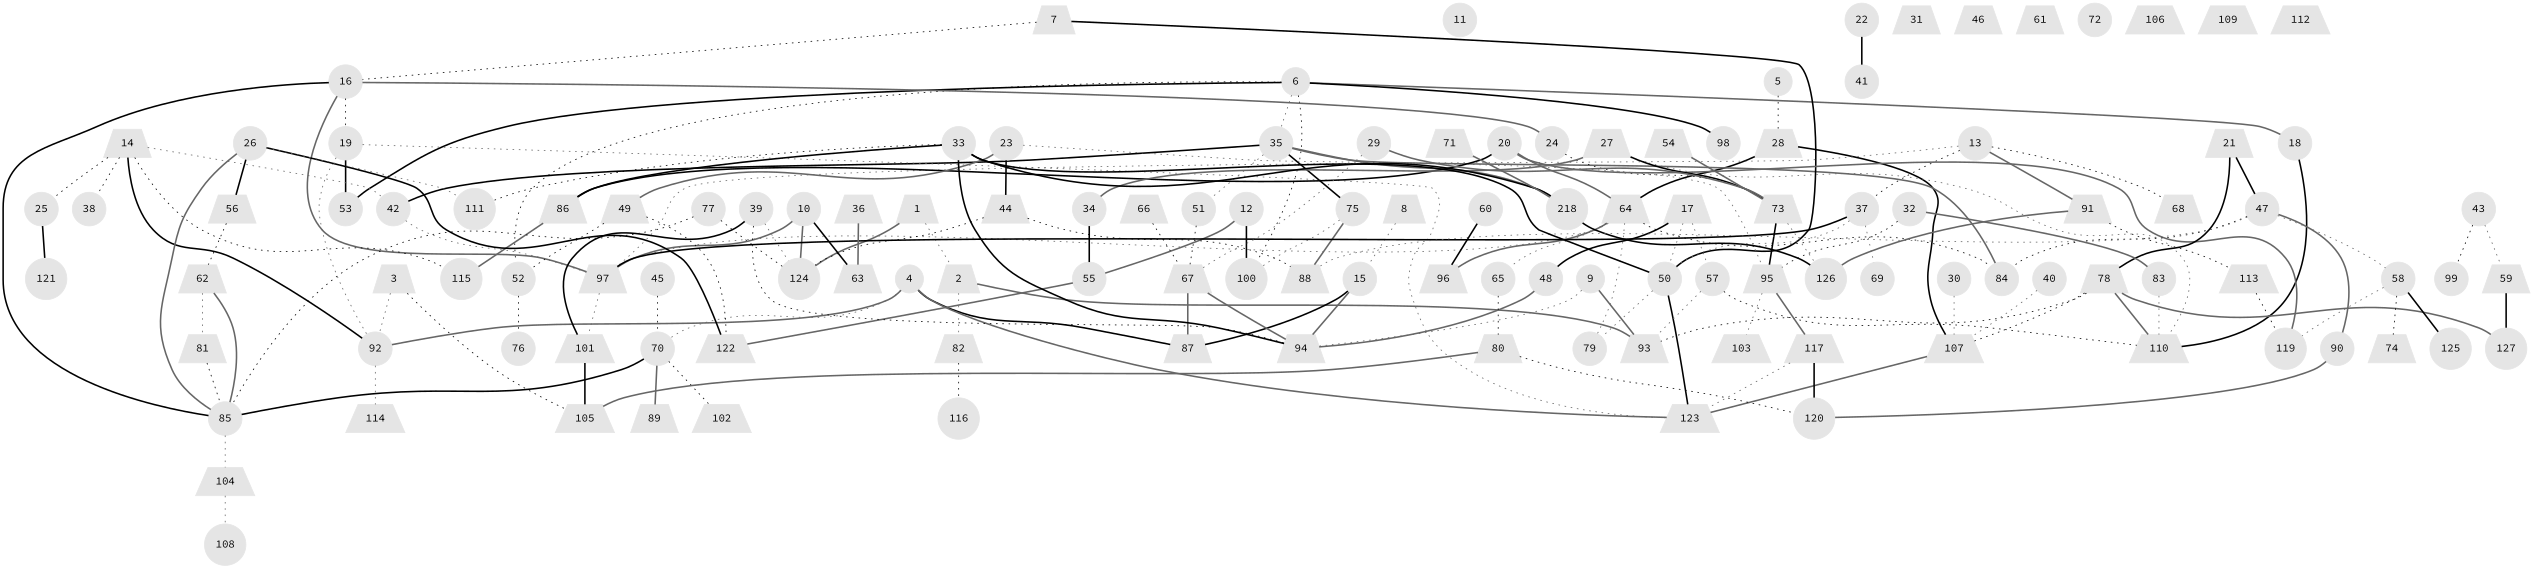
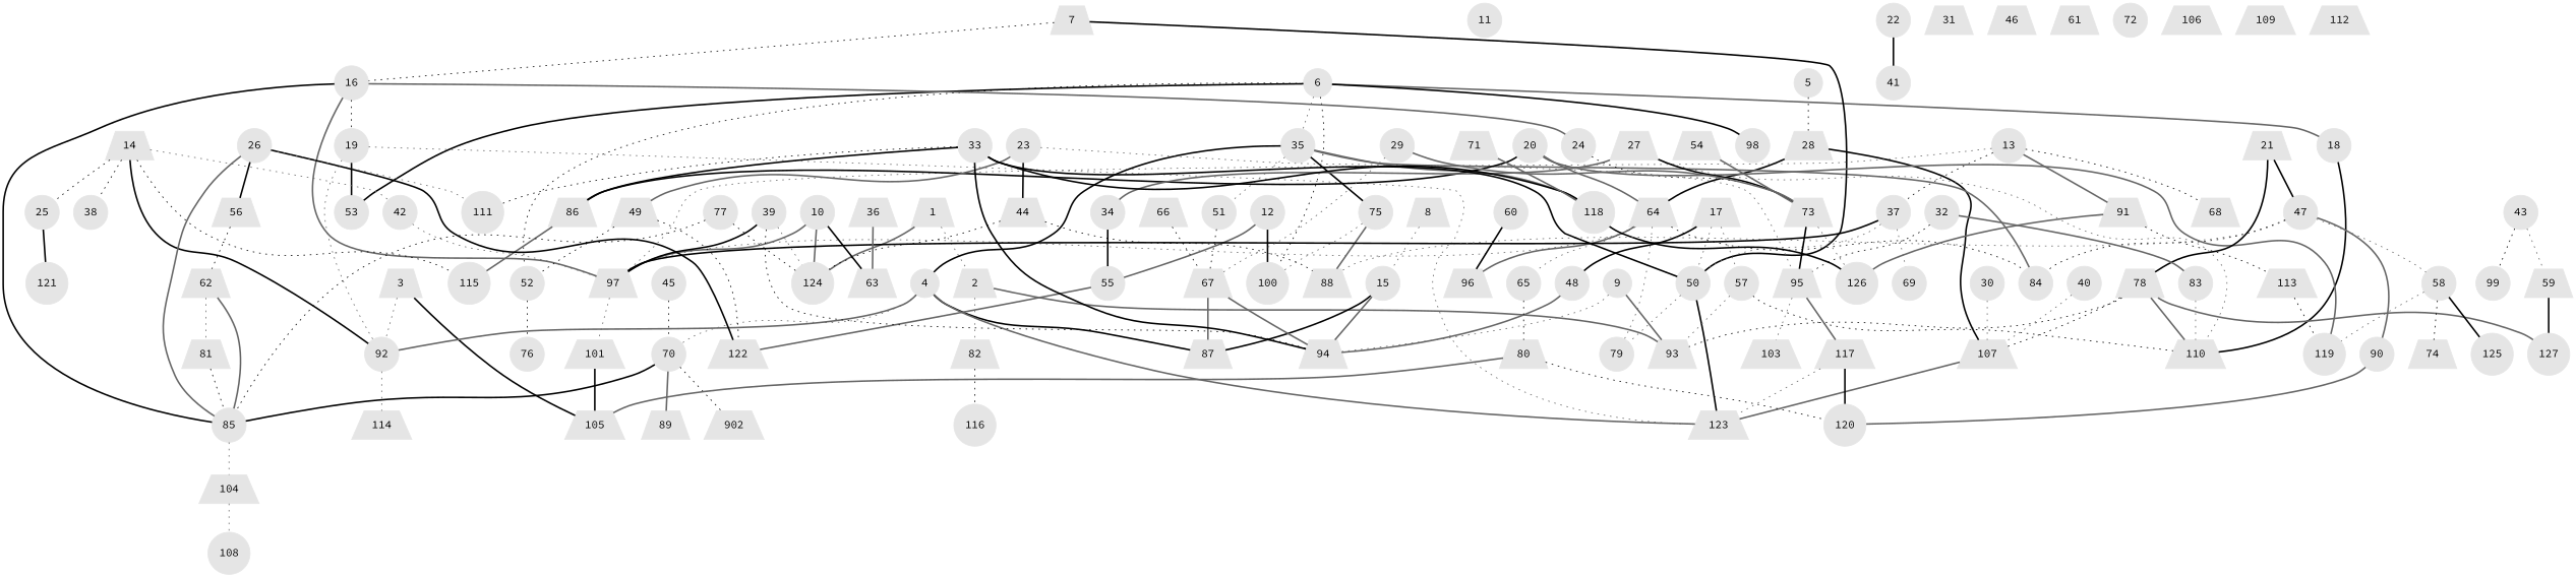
  graph {
    fontname="Source Code Pro"
    node [color=gray90 fontname="Source Code Pro" shape=circle style=filled]
    edge [color=gray40 fontname="Source Code Pro" style=bold]
    1 [shape=trapezium]
    2 [shape=trapezium]
    124
    82 [shape=trapezium]
    93 [shape=trapezium]
    116
    3 [shape=trapezium]
    92
    105 [shape=trapezium]
    114 [shape=trapezium]
    4
    70
    87 [shape=trapezium]
    123 [shape=trapezium]
    85
    89 [shape=trapezium]
-   102 [shape=trapezium]
+   102 [shape=trapezium label=902]
    28 [shape=trapezium]
    5
    64 [shape=trapezium]
    107 [shape=trapezium]
    6
    18
    35
    52
    53
    98
    100
    110 [shape=trapezium]
    42
-   118 [label=218]
+   118
    51
    75
    84
    76
    7 [shape=trapezium]
    16
    50
    97 [shape=trapezium]
    19
    24
    79
    8 [shape=trapezium]
    15
    94 [shape=trapezium]
    9
    10
    63 [shape=trapezium]
    101 [shape=trapezium]
    11
    12
    55
    122 [shape=trapezium]
    13
    37
    68 [shape=trapezium]
    91 [shape=trapezium]
    69
    126
    113 [shape=trapezium]
    14 [shape=trapezium]
    25
    38
    115
    121
    73 [shape=trapezium]
    104 [shape=trapezium]
    17 [shape=trapezium]
    48
    57
    20
    86 [shape=trapezium]
    119
    96 [shape=trapezium]
    65
    21 [shape=trapezium]
    47
    78 [shape=trapezium]
    88 [shape=trapezium]
    58
    90
    127
    22
    41
    44 [shape=trapezium]
    23
    49 [shape=trapezium]
    95 [shape=trapezium]
    103 [shape=trapezium]
    117 [shape=trapezium]
    26
    56 [shape=trapezium]
    111
    62 [shape=trapezium]
    67 [shape=trapezium]
    27 [shape=trapezium]
    34
    29
    30
    31 [shape=trapezium]
    32
    83
    33
    36 [shape=trapezium]
    39
    40
    59 [shape=trapezium]
    43
    99
    45
    46 [shape=trapezium]
    74 [shape=trapezium]
    125
    120
    54 [shape=trapezium]
    81 [shape=trapezium]
    60
    61 [shape=trapezium]
    80 [shape=trapezium]
    66 [shape=trapezium]
    71 [shape=trapezium]
    108
    72
    77
    106 [shape=trapezium]
    109 [shape=trapezium]
    112 [shape=trapezium]
    1 -- 2 [style=dotted]
    1 -- 124
    2 -- 82 [style=dotted]
    2 -- 93
    82 -- 116 [color=black style=dotted]
    3 -- 92 [style=dotted]
-   3 -- 105 [color=black style=dotted]
+   3 -- 105 [color=black]
    92 -- 114 [style=dotted]
    4 -- 92
    4 -- 70 [style=dotted]
    4 -- 87 [color=black]
    4 -- 123
    70 -- 85 [color=black]
    70 -- 89
    70 -- 102 [color=black style=dotted]
    85 -- 104 [style=dotted]
    28 -- 64 [color=black]
    28 -- 107 [color=black]
    5 -- 28 [color=black style=dotted]
    64 -- 84 [color=black style=dotted]
    64 -- 97 [style=dotted]
    64 -- 79 [style=dotted]
    64 -- 96
    64 -- 65 [style=dotted]
    107 -- 123
    6 -- 18
    6 -- 35 [style=dotted]
    6 -- 52 [color=black style=dotted]
    6 -- 53 [color=black]
    6 -- 98 [color=black]
    6 -- 100 [color=black style=dotted]
    18 -- 110 [color=black]
-   35 -- 42 [color=black]
+   35 -- 4 [color=black]
    35 -- 118
    35 -- 51 [style=dotted]
    35 -- 75 [color=black]
    35 -- 84
    52 -- 76 [color=black style=dotted]
    42 -- 97 [style=dotted]
    118 -- 126 [color=black]
    51 -- 67 [color=black style=dotted]
    75 -- 100 [style=dotted]
    75 -- 88
    7 -- 16 [color=black style=dotted]
    7 -- 50 [color=black]
    16 -- 85 [color=black]
    16 -- 97
    16 -- 19 [color=black style=dotted]
    16 -- 24
    50 -- 123 [color=black]
    50 -- 79 [style=dotted]
    97 -- 101 [style=dotted]
    19 -- 92 [style=dotted]
    19 -- 123 [style=dotted]
    19 -- 53 [color=black]
    24 -- 73 [color=black style=dotted]
    8 -- 15 [style=dotted]
    15 -- 87 [color=black]
    15 -- 94
    9 -- 93
    9 -- 94 [style=dotted]
    10 -- 124
    10 -- 97
    10 -- 63 [color=black]
    101 -- 105 [color=black]
    12 -- 100 [color=black]
    12 -- 55
    55 -- 122
    13 -- 97 [style=dotted]
    13 -- 37 [color=black style=dotted]
    13 -- 68 [color=black style=dotted]
    13 -- 91
    37 -- 50 [style=dotted]
    37 -- 97 [color=black]
    37 -- 69 [style=dotted]
    91 -- 126
    91 -- 113 [color=black style=dotted]
    113 -- 119 [color=black style=dotted]
    14 -- 92 [color=black]
    14 -- 42 [style=dotted]
    14 -- 25 [color=black style=dotted]
    14 -- 38 [color=black style=dotted]
    14 -- 115 [color=black style=dotted]
    25 -- 121 [color=black]
    73 -- 126 [style=dotted]
    73 -- 95 [color=black]
    104 -- 108 [style=dotted]
    17 -- 50 [style=dotted]
    17 -- 48 [color=black]
    17 -- 57 [style=dotted]
    48 -- 94
    57 -- 93 [style=dotted]
    57 -- 110 [color=black style=dotted]
    20 -- 64
    20 -- 86 [color=black]
    20 -- 119
    86 -- 115
    65 -- 80 [color=black style=dotted]
    21 -- 47 [color=black]
    21 -- 78 [color=black]
    47 -- 84 [color=black style=dotted]
    47 -- 88 [style=dotted]
    47 -- 58 [style=dotted]
    47 -- 90
    78 -- 93 [color=black style=dotted]
    78 -- 107 [color=black style=dotted]
    78 -- 110
    78 -- 127
    58 -- 119 [style=dotted]
    58 -- 74 [color=black style=dotted]
    58 -- 125 [color=black]
    90 -- 120
    22 -- 41 [color=black]
    44 -- 124 [color=black style=dotted]
    44 -- 88 [color=black style=dotted]
    23 -- 44 [color=black]
    23 -- 49
    23 -- 95 [style=dotted]
    49 -- 52 [color=black style=dotted]
    49 -- 122 [color=black style=dotted]
    95 -- 103 [style=dotted]
    95 -- 117
    117 -- 123 [style=dotted]
    117 -- 120 [color=black]
    26 -- 85
    26 -- 122 [color=black]
    26 -- 56 [color=black]
    26 -- 111 [style=dotted]
    56 -- 62 [color=black style=dotted]
    62 -- 85
    62 -- 81 [style=dotted]
    67 -- 87
    67 -- 94
    27 -- 110 [style=dotted]
    27 -- 73 [color=black]
    27 -- 34
    34 -- 55 [color=black]
    29 -- 73
    29 -- 67 [style=dotted]
    30 -- 107 [style=dotted]
    32 -- 95 [color=black style=dotted]
    32 -- 83
    83 -- 110 [style=dotted]
    33 -- 118 [color=black]
    33 -- 50 [color=black]
    33 -- 94 [color=black]
    33 -- 86 [color=black]
    33 -- 111 [color=black style=dotted]
    36 -- 63
    39 -- 124 [style=dotted]
    39 -- 94 [color=black style=dotted]
-   39 -- 101 [color=black]
+   39 -- 97 [color=black]
    40 -- 107 [style=dotted]
    59 -- 127 [color=black]
    43 -- 59 [style=dotted]
    43 -- 99 [color=black style=dotted]
    45 -- 70 [color=black style=dotted]
    54 -- 73
    81 -- 85 [color=black style=dotted]
    60 -- 96 [color=black]
    80 -- 105
    80 -- 120 [color=black style=dotted]
    66 -- 67 [color=black style=dotted]
    71 -- 118
    77 -- 124 [color=black style=dotted]
    77 -- 85 [color=black style=dotted]
  }
